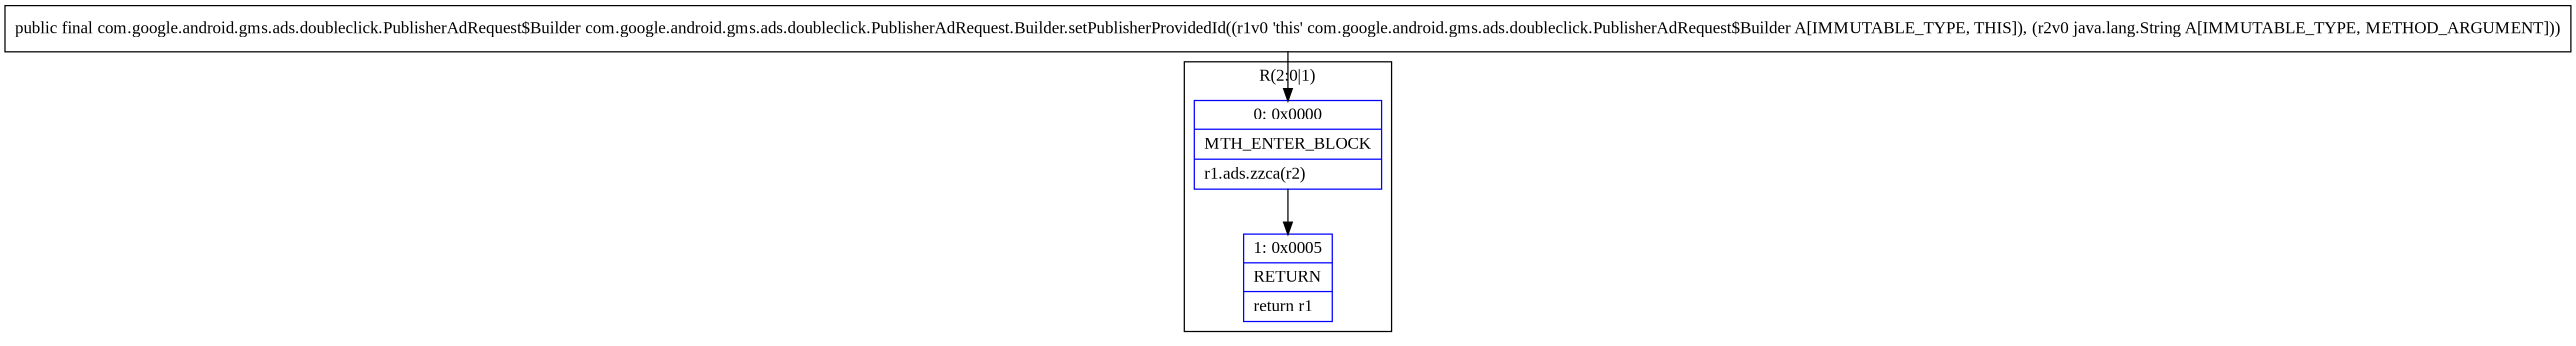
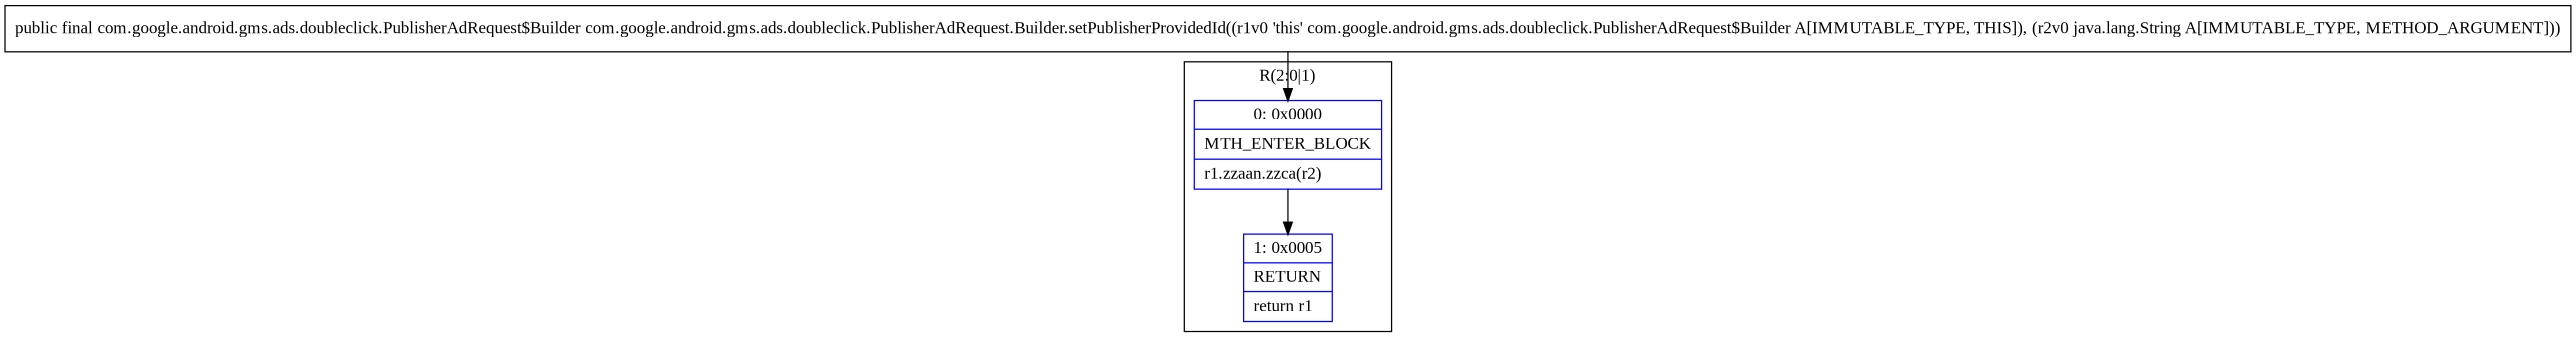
  digraph {
    fontname="Liberation Serif"
    node [color=blue shape=record fontname="Liberation Serif"]
    edge [fontname="Liberation Serif"]
-   n1 [label="{0\:\ 0x0000|MTH_ENTER_BLOCK\l|r1.ads.zzca(r2)\l}"]
+   n1 [label="{0\:\ 0x0000|MTH_ENTER_BLOCK\l|r1.zzaan.zzca(r2)\l}"]
    n2 [label="{1\:\ 0x0005|RETURN\l|return r1\l}"]
    n3 [label="{public final com.google.android.gms.ads.doubleclick.PublisherAdRequest$Builder com.google.android.gms.ads.doubleclick.PublisherAdRequest.Builder.setPublisherProvidedId((r1v0 'this' com.google.android.gms.ads.doubleclick.PublisherAdRequest$Builder A[IMMUTABLE_TYPE, THIS]), (r2v0 java.lang.String A[IMMUTABLE_TYPE, METHOD_ARGUMENT])) }" color=""]
    subgraph cluster_1 {
      label="R(2:0|1)"
      n1
      n2
    }
    n1 -> n2
    n3 -> n1
  }
